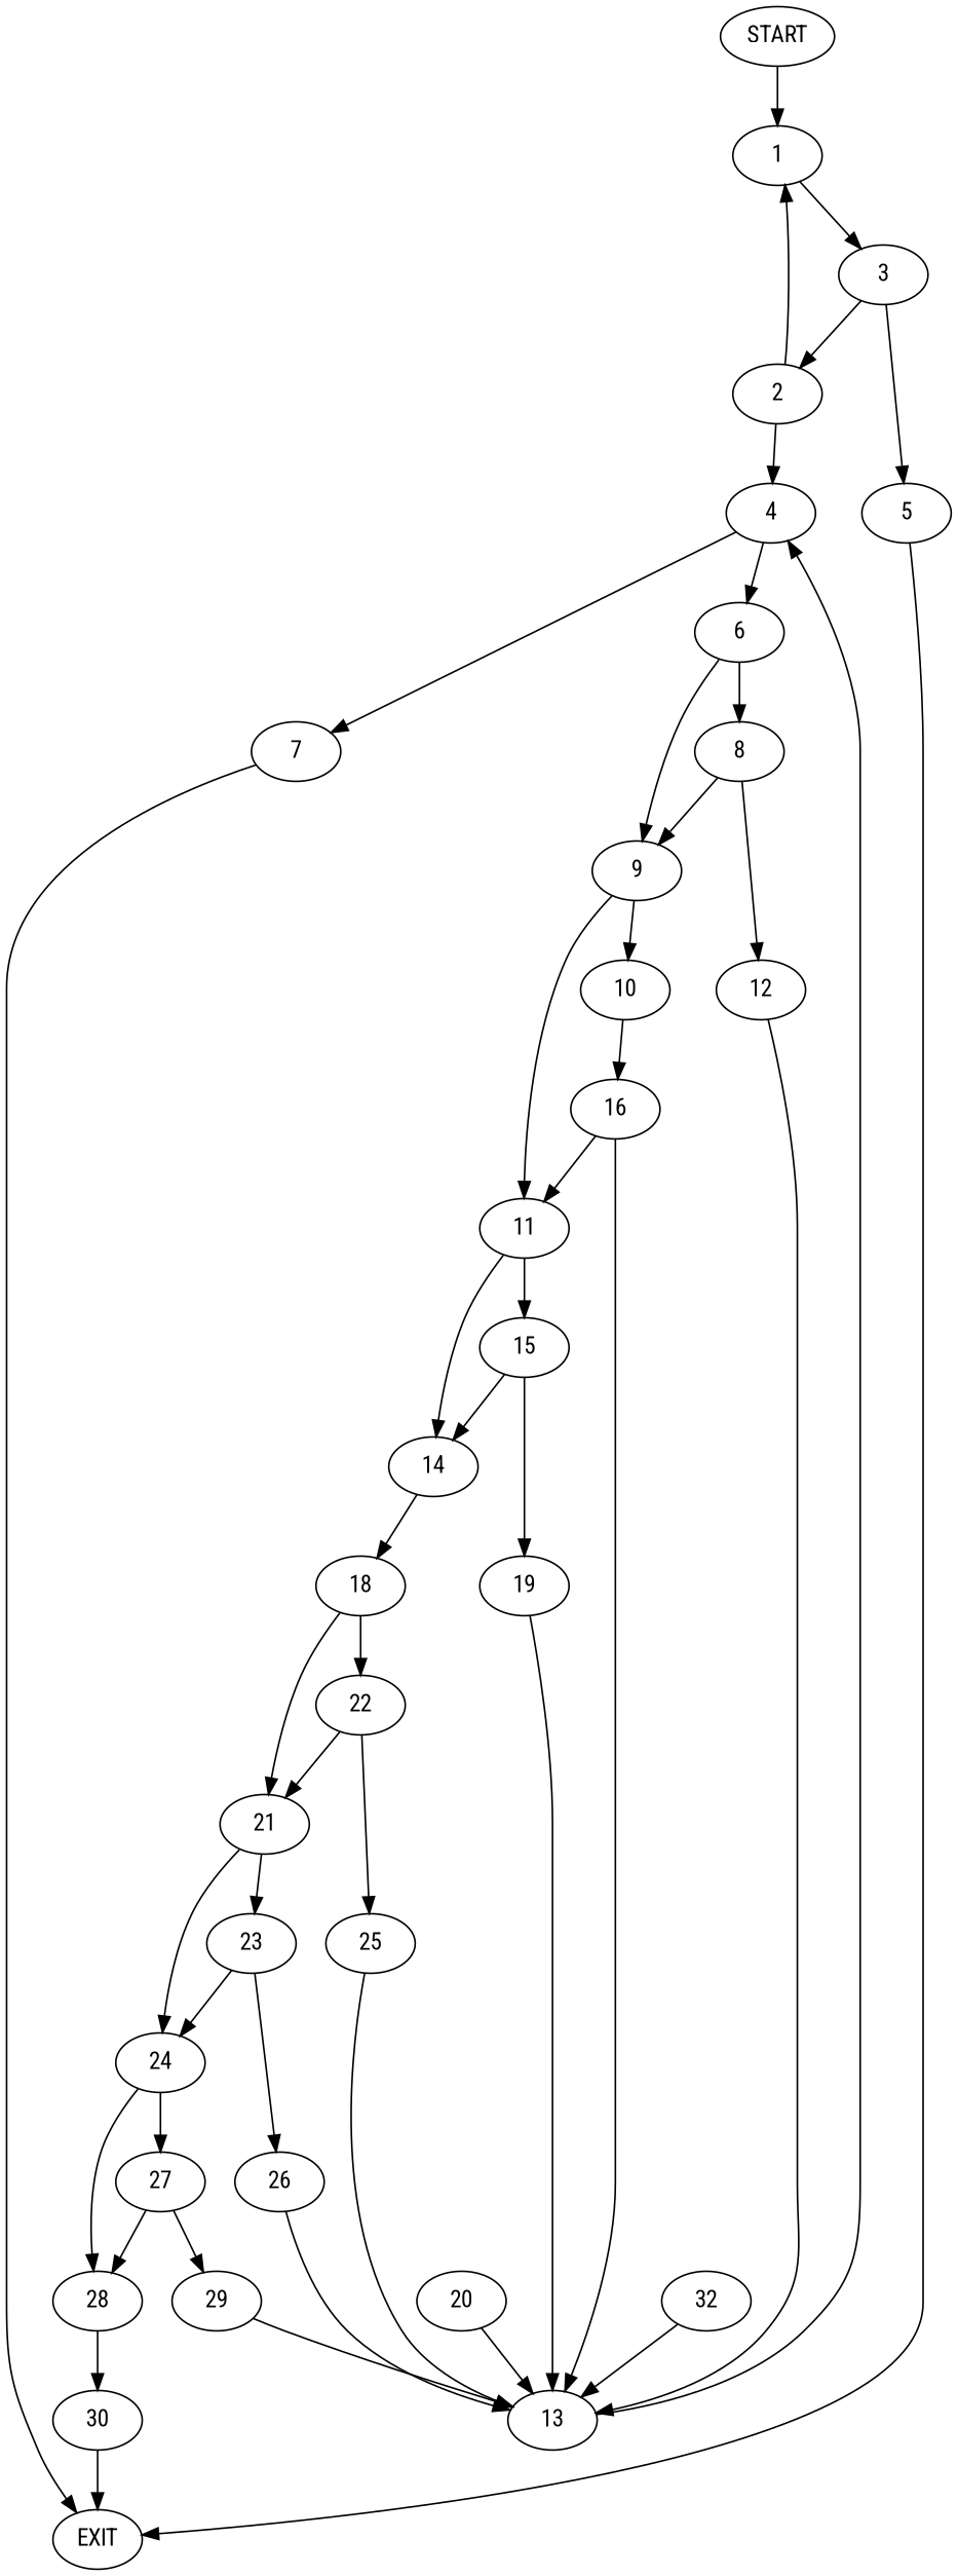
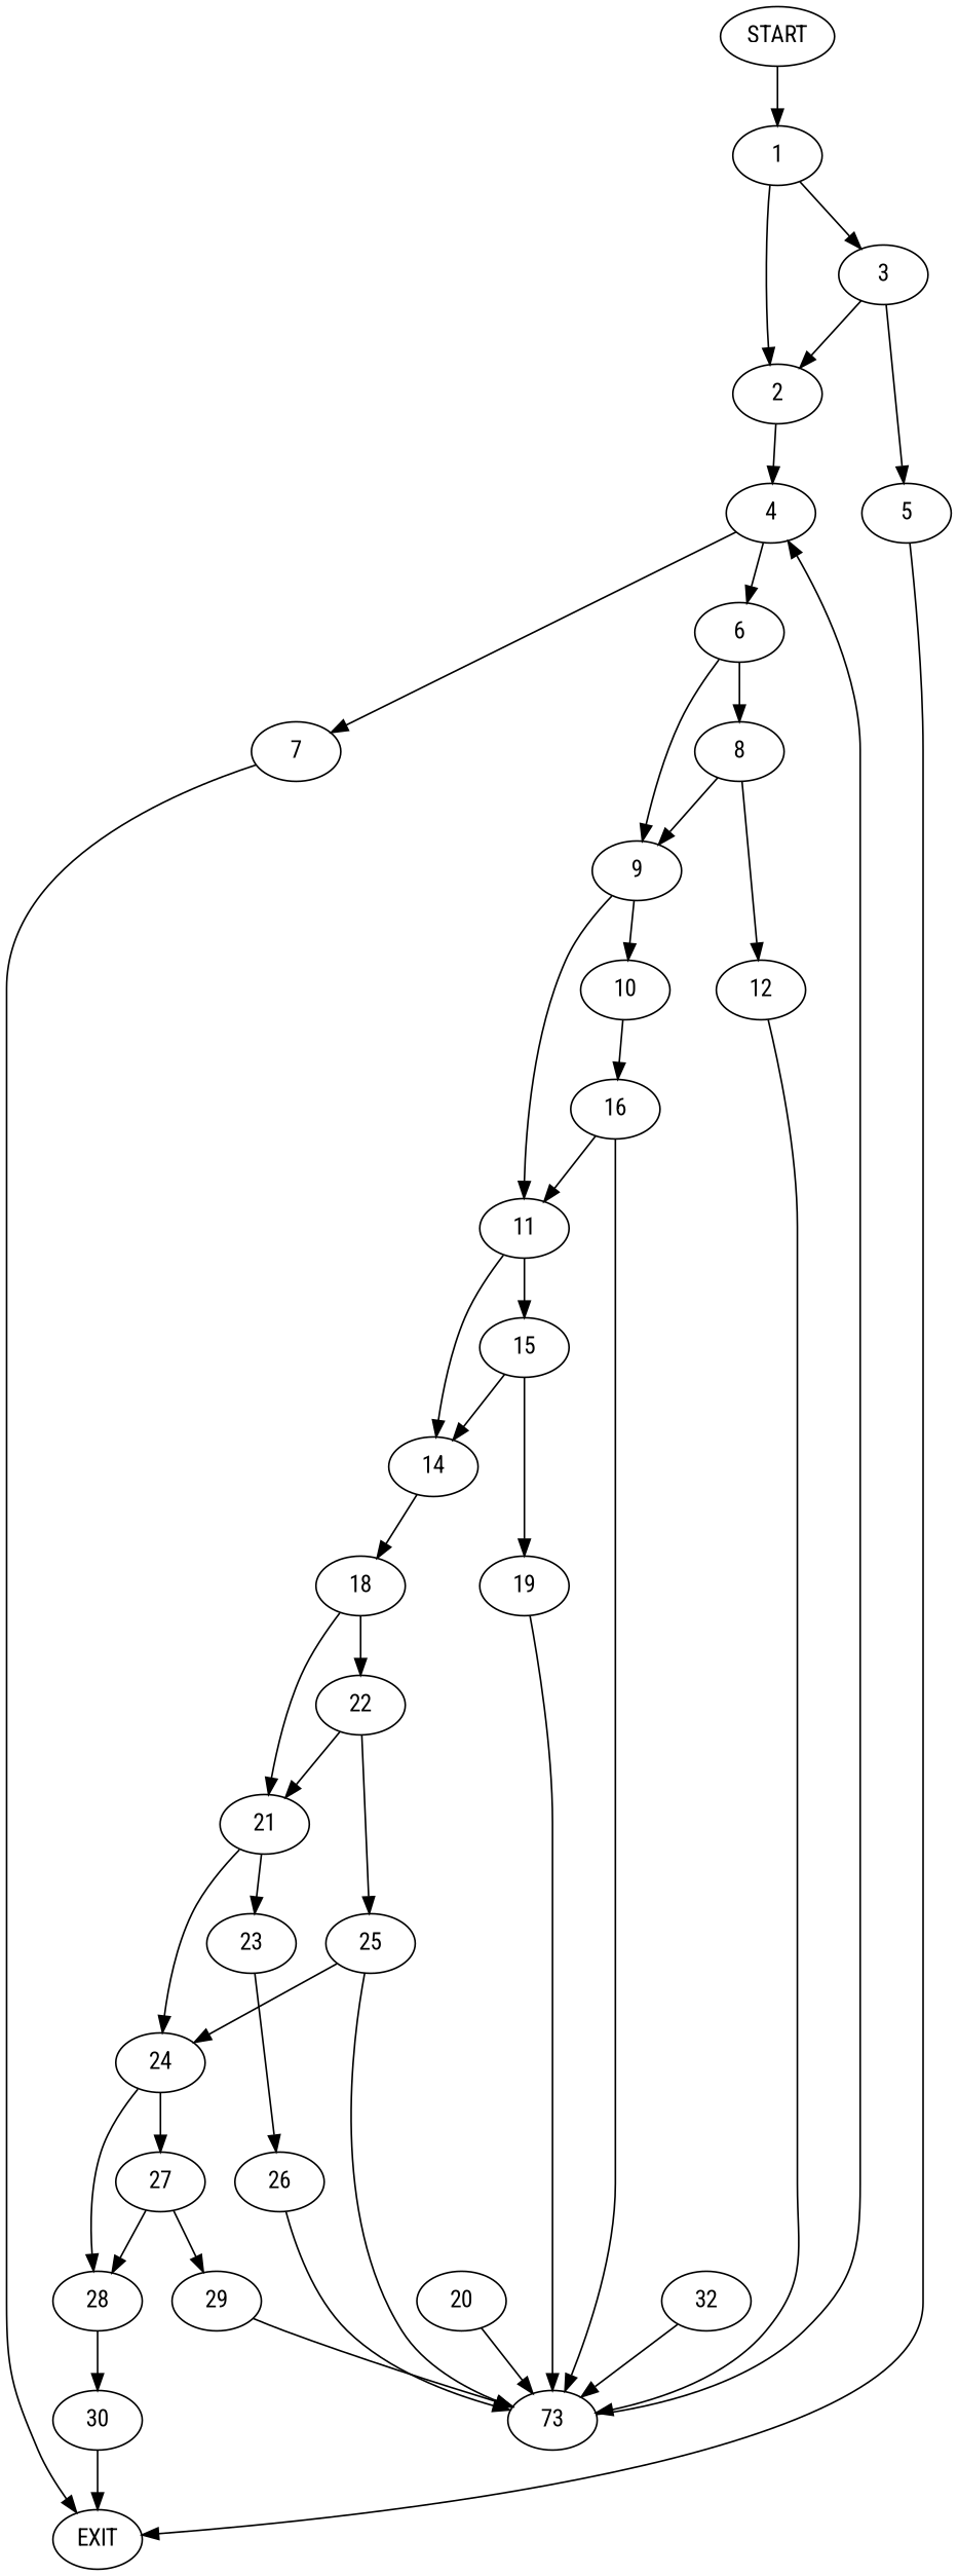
  digraph {
    fontname="Roboto Condensed"
    node [fontname="Roboto Condensed"]
    edge [fontname="Roboto Condensed"]
    n1 [label=START]
    1
    2
    3
    n5 [label=EXIT]
    4
    5
    6
    7
    8
    9
    12
    10
    11
-   13
+   13 [label=73]
    16
    14
    15
    18
    19
    21
    22
    20
    23
    24
    25
    26
    27
    28
    29
    30
    32
    n1 -> 1
-   2 -> 1
+   1 -> 2
    1 -> 3
    2 -> 4
    3 -> 2
    3 -> 5
    4 -> 6
    4 -> 7
    5 -> n5
    6 -> 8
    6 -> 9
    7 -> n5
    8 -> 9
    8 -> 12
    9 -> 10
    9 -> 11
    12 -> 13
    10 -> 16
    11 -> 14
    11 -> 15
    13 -> 4
    16 -> 11
    16 -> 13
    14 -> 18
    15 -> 14
    15 -> 19
    18 -> 21
    18 -> 22
    19 -> 13
    21 -> 23
    21 -> 24
    22 -> 21
    22 -> 25
    20 -> 13
-   23 -> 24
+   25 -> 24
    23 -> 26
    24 -> 27
    24 -> 28
    25 -> 13
    26 -> 13
    27 -> 28
    27 -> 29
    28 -> 30
    29 -> 13
    30 -> n5
    32 -> 13
  }
